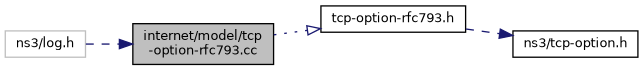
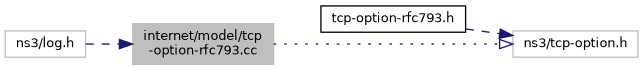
  digraph {
    rankdir=LR
    node [color=black fillcolor=white fontname=Helvetica fontsize=10 shape=record style=filled]
    edge [arrowhead=normal color=midnightblue fontname=Helvetica fontsize=10 labelfontname=Helvetica labelfontsize=10 style=dashed]
-   n1 [fillcolor=grey75 fontcolor=black height=0.2 label="internet/model/tcp\l-option-rfc793.cc" width=0.4]
+   n1 [color=grey75 fillcolor=grey75 fontcolor=black height=0.2 label="internet/model/tcp\l-option-rfc793.cc" width=0.4]
    n2 [height=0.2 label="tcp-option-rfc793.h" width=0.4]
-   n3 [height=0.2 label="ns3/tcp-option.h" width=0.4]
+   n3 [color=grey75 height=0.2 label="ns3/tcp-option.h" width=0.4]
    n4 [color=grey75 height=0.2 label="ns3/log.h" width=0.4]
-   n1 -> n2 [arrowhead=onormal style=dotted]
+   n1 -> n3 [arrowhead=onormal style=dotted]
    n2 -> n3
    n4 -> n1
  }
